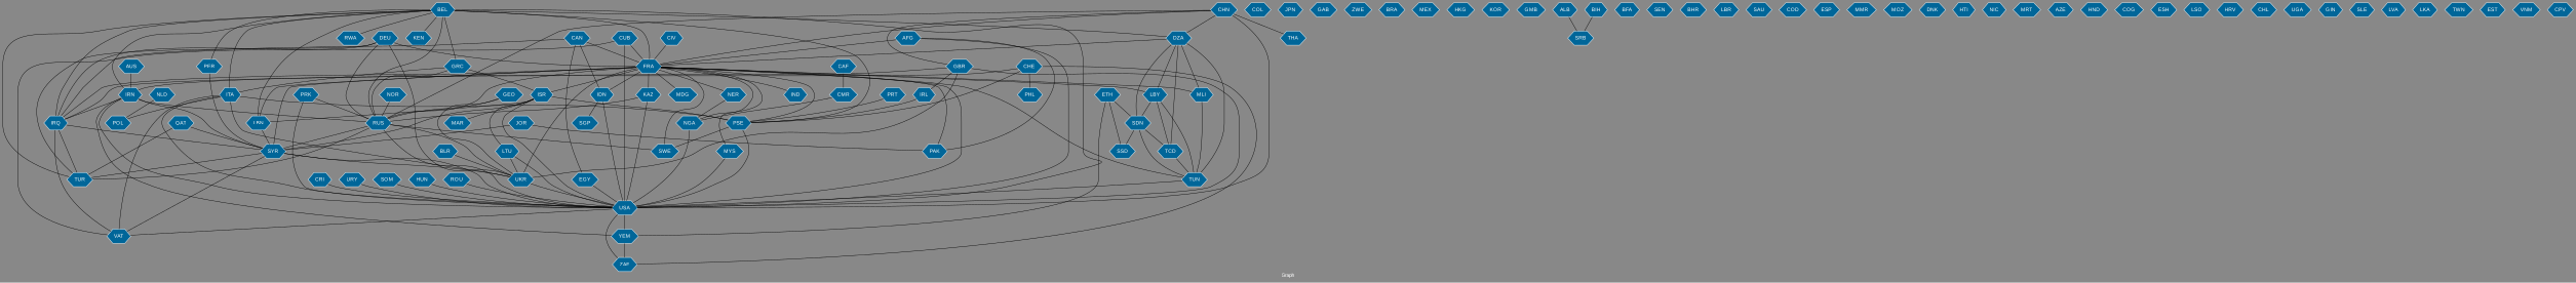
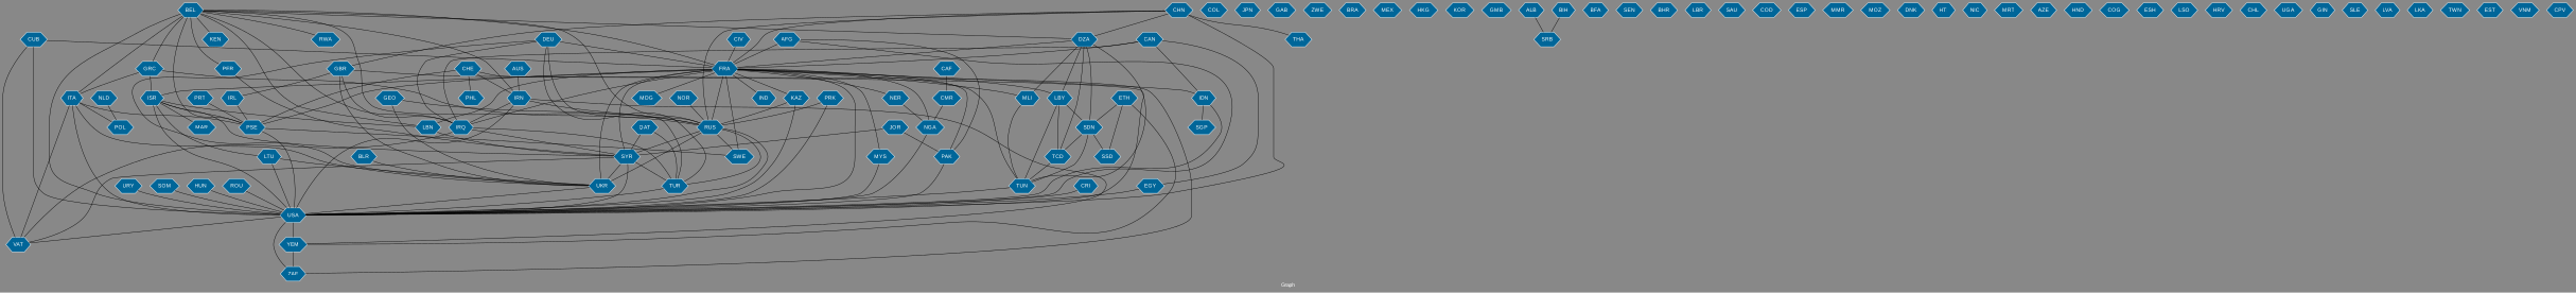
  graph {
    bgcolor="#888888"
    fontcolor=white
    fontname="Liberation Sans"
    fontsize=12
    label="Graph"
    node [color=white fillcolor="#006699" fontcolor=white fontname="Liberation Sans" shape=hexagon style=filled]
    edge [arrowhead=open color=black fontcolor=white fontname="Liberation Sans" fontsize=12 weight=1]
    n1 [label=FRA]
    n2 [label=USA]
    n3 [label=UKR]
    n4 [label=LBN]
    n5 [label=SYR]
    n6 [label=ISR]
    n7 [label=IDN]
    n8 [label=SWE]
    n9 [label=IRQ]
    n10 [label=PSE]
    n11 [label=PAK]
    n12 [label=TUN]
    n13 [label=LBY]
    n14 [label=NGA]
    n15 [label=RUS]
    n16 [label=IND]
    n17 [label=MDG]
    n18 [label=KAZ]
    n19 [label=MYS]
    n20 [label=MLI]
    n21 [label=NER]
    n22 [label=ZAF]
    n23 [label=VAT]
    n24 [label=YEM]
    n25 [label=TUR]
    n26 [label=MAR]
    n27 [label=LTU]
    n28 [label=SGP]
    n29 [label=SDN]
    n30 [label=TCD]
    n31 [label=PRK]
    n32 [label=KEN]
    n33 [label=IRN]
    n34 [label=CRI]
    n35 [label=CHN]
    n36 [label=DZA]
    n37 [label=THA]
    n38 [label=GBR]
    n39 [label=IRL]
    n40 [label=SSD]
    n41 [label=GRC]
    n42 [label=ITA]
    n43 [label=POL]
    n44 [label=BEL]
    n45 [label=PER]
    n46 [label=RWA]
    n47 [label=JOR]
    n48 [label=EGY]
    n49 [label=DEU]
    n50 [label=COL]
    n51 [label=JPN]
    n52 [label=PRT]
    n53 [label=AUS]
    n54 [label=GAB]
    n55 [label=CIV]
    n56 [label=ZWE]
    n57 [label=BRA]
    n58 [label=CUB]
    n59 [label=MEX]
    n60 [label=PHL]
    n61 [label=HKG]
    n62 [label=AFG]
    n63 [label=CAF]
    n64 [label=CMR]
    n65 [label=KOR]
    n66 [label=GMB]
    n67 [label=SRB]
    n68 [label=ALB]
    n69 [label=BFA]
    n70 [label=SEN]
    n71 [label=CHE]
    n72 [label=BHR]
    n73 [label=LBR]
    n74 [label=SAU]
    n75 [label=COD]
    n76 [label=URY]
    n77 [label=CAN]
    n78 [label=SOM]
    n79 [label=ESP]
    n80 [label=MMR]
    n81 [label=MOZ]
    n82 [label=DNK]
    n83 [label=NOR]
    n84 [label=NLD]
    n85 [label=BLR]
    n86 [label=HTI]
    n87 [label=NIC]
    n88 [label=QAT]
    n89 [label=HUN]
    n90 [label=ETH]
    n91 [label=MRT]
    n92 [label=AZE]
    n93 [label=BIH]
    n94 [label=HND]
    n95 [label=COG]
    n96 [label=ESH]
    n97 [label=LSO]
    n98 [label=HRV]
    n99 [label=CHL]
    n100 [label=UGA]
    n101 [label=GIN]
    n102 [label=SLE]
    n103 [label=ROU]
    n104 [label=LVA]
    n105 [label=GEO]
    n106 [label=LKA]
    n107 [label=TWN]
    n108 [label=EST]
    n109 [label=VNM]
    n110 [label=CPV]
    n1 -- n2 [weight=4]
    n1 -- n3 [weight=7]
    n1 -- n4
    n1 -- n5 [weight=5]
    n1 -- n6 [weight=6]
    n1 -- n7 [weight=2]
    n1 -- n8 [weight=3]
    n1 -- n9
    n1 -- n10 [weight=12]
    n1 -- n11
    n1 -- n12
    n1 -- n13
    n1 -- n14 [weight=2]
    n1 -- n15 [weight=19]
    n1 -- n16
    n1 -- n17 [weight=2]
    n1 -- n18 [weight=4]
    n1 -- n19
    n1 -- n20 [weight=6]
    n1 -- n21
    n2 -- n22 [weight=4]
    n2 -- n23 [weight=2]
    n2 -- n24 [weight=10]
    n3 -- n2 [weight=7]
    n4 -- n5 [weight=2]
    n5 -- n2
    n5 -- n3
    n5 -- n23
    n5 -- n25 [weight=2]
    n6 -- n2
    n6 -- n4
    n6 -- n5 [weight=6]
    n6 -- n10 [weight=42]
    n6 -- n26
    n6 -- n27
    n7 -- n2
    n7 -- n28 [weight=8]
    n9 -- n5 [weight=3]
    n9 -- n23
    n9 -- n25
    n10 -- n2 [weight=2]
    n10 -- n8 [weight=2]
+   n11 -- n2
    n12 -- n2
    n13 -- n12
    n13 -- n29 [weight=2]
    n13 -- n30 [weight=2]
    n14 -- n2
    n15 -- n2 [weight=7]
    n15 -- n3 [weight=23]
    n15 -- n5 [weight=4]
    n15 -- n8
    n15 -- n25
    n18 -- n2
    n18 -- n15
    n19 -- n2
    n20 -- n12
    n21 -- n14
    n24 -- n22 [weight=4]
+   n25 -- n2
    n27 -- n2
    n27 -- n3
    n29 -- n12
    n29 -- n30
    n29 -- n40 [weight=5]
    n30 -- n12
    n31 -- n2 [weight=31]
    n31 -- n15
    n33 -- n2 [weight=3]
-   n33 -- n5 [weight=2]
    n33 -- n9 [weight=12]
    n33 -- n15 [weight=2]
    n33 -- n24 [weight=2]
    n34 -- n2 [weight=2]
    n35 -- n1
    n35 -- n2 [weight=4]
    n35 -- n15 [weight=2]
    n35 -- n36
    n35 -- n37
    n35 -- n38
    n36 -- n1 [weight=2]
    n36 -- n12 [weight=3]
    n36 -- n13
    n36 -- n20
    n36 -- n29
    n36 -- n30
    n38 -- n2 [weight=3]
    n38 -- n3
    n38 -- n9 [weight=2]
    n38 -- n39
    n39 -- n10 [weight=2]
    n41 -- n6 [weight=2]
    n41 -- n15 [weight=2]
    n41 -- n42 [weight=4]
    n42 -- n2
    n42 -- n3 [weight=2]
    n42 -- n10
    n42 -- n23 [weight=4]
    n42 -- n43
    n44 -- n1 [weight=2]
    n44 -- n2 [weight=6]
    n44 -- n4 [weight=2]
    n44 -- n9 [weight=4]
    n44 -- n10 [weight=4]
    n44 -- n15
    n44 -- n25
    n44 -- n32 [weight=3]
    n44 -- n33
    n44 -- n36
    n44 -- n41 [weight=3]
    n44 -- n42 [weight=3]
    n44 -- n45
    n44 -- n46
    n45 -- n5
    n47 -- n5 [weight=7]
    n47 -- n11 [weight=2]
    n48 -- n2 [weight=2]
    n49 -- n1 [weight=4]
    n49 -- n3 [weight=4]
    n49 -- n9
    n49 -- n15 [weight=4]
    n49 -- n25
    n52 -- n10 [weight=2]
    n53 -- n33 [weight=4]
    n55 -- n1
    n58 -- n1 [weight=4]
    n58 -- n2 [weight=60]
    n58 -- n23 [weight=2]
    n62 -- n1 [weight=11]
    n62 -- n2 [weight=3]
    n62 -- n11 [weight=3]
    n63 -- n64
    n64 -- n14
    n68 -- n67
    n71 -- n10
    n71 -- n22 [weight=2]
    n71 -- n33
    n71 -- n60
    n76 -- n2 [weight=2]
    n77 -- n1
    n77 -- n7
    n77 -- n9
    n77 -- n48
    n78 -- n2 [weight=3]
    n83 -- n15 [weight=2]
    n84 -- n43
    n85 -- n3
    n88 -- n5
    n88 -- n25
    n89 -- n2
    n90 -- n24
    n90 -- n29
    n90 -- n40
    n93 -- n67
    n103 -- n2
    n105 -- n3
    n105 -- n15
  }
